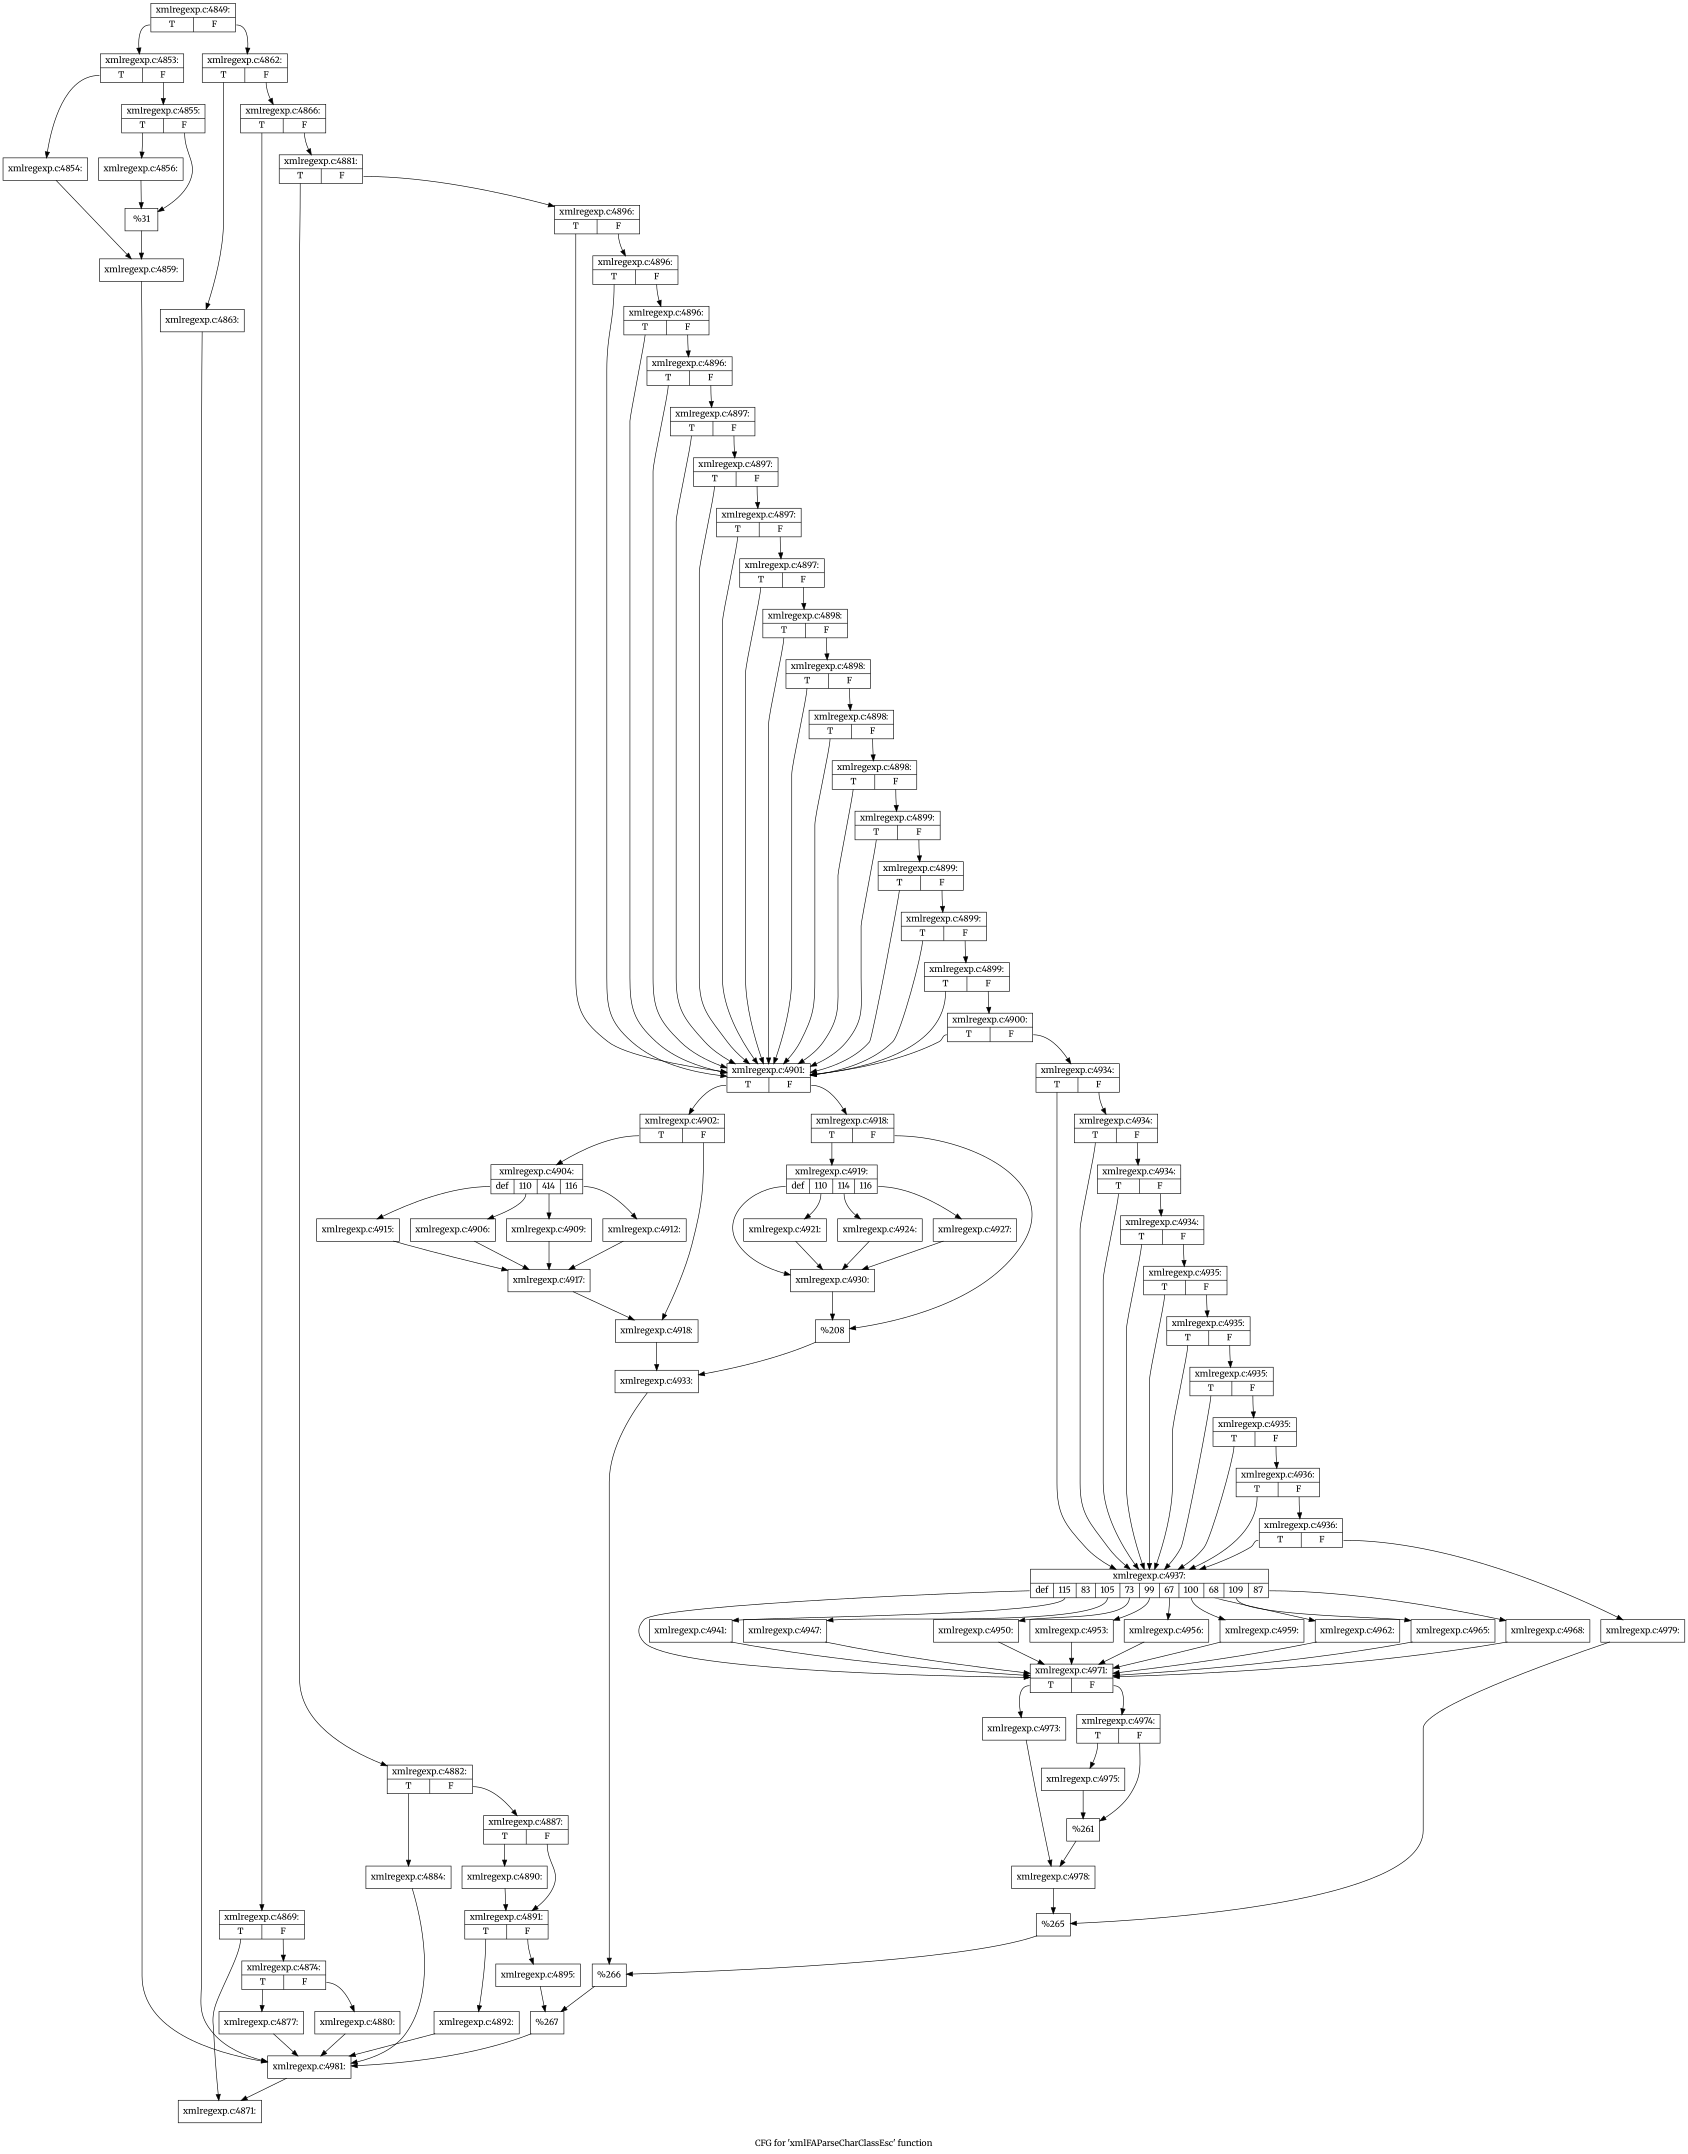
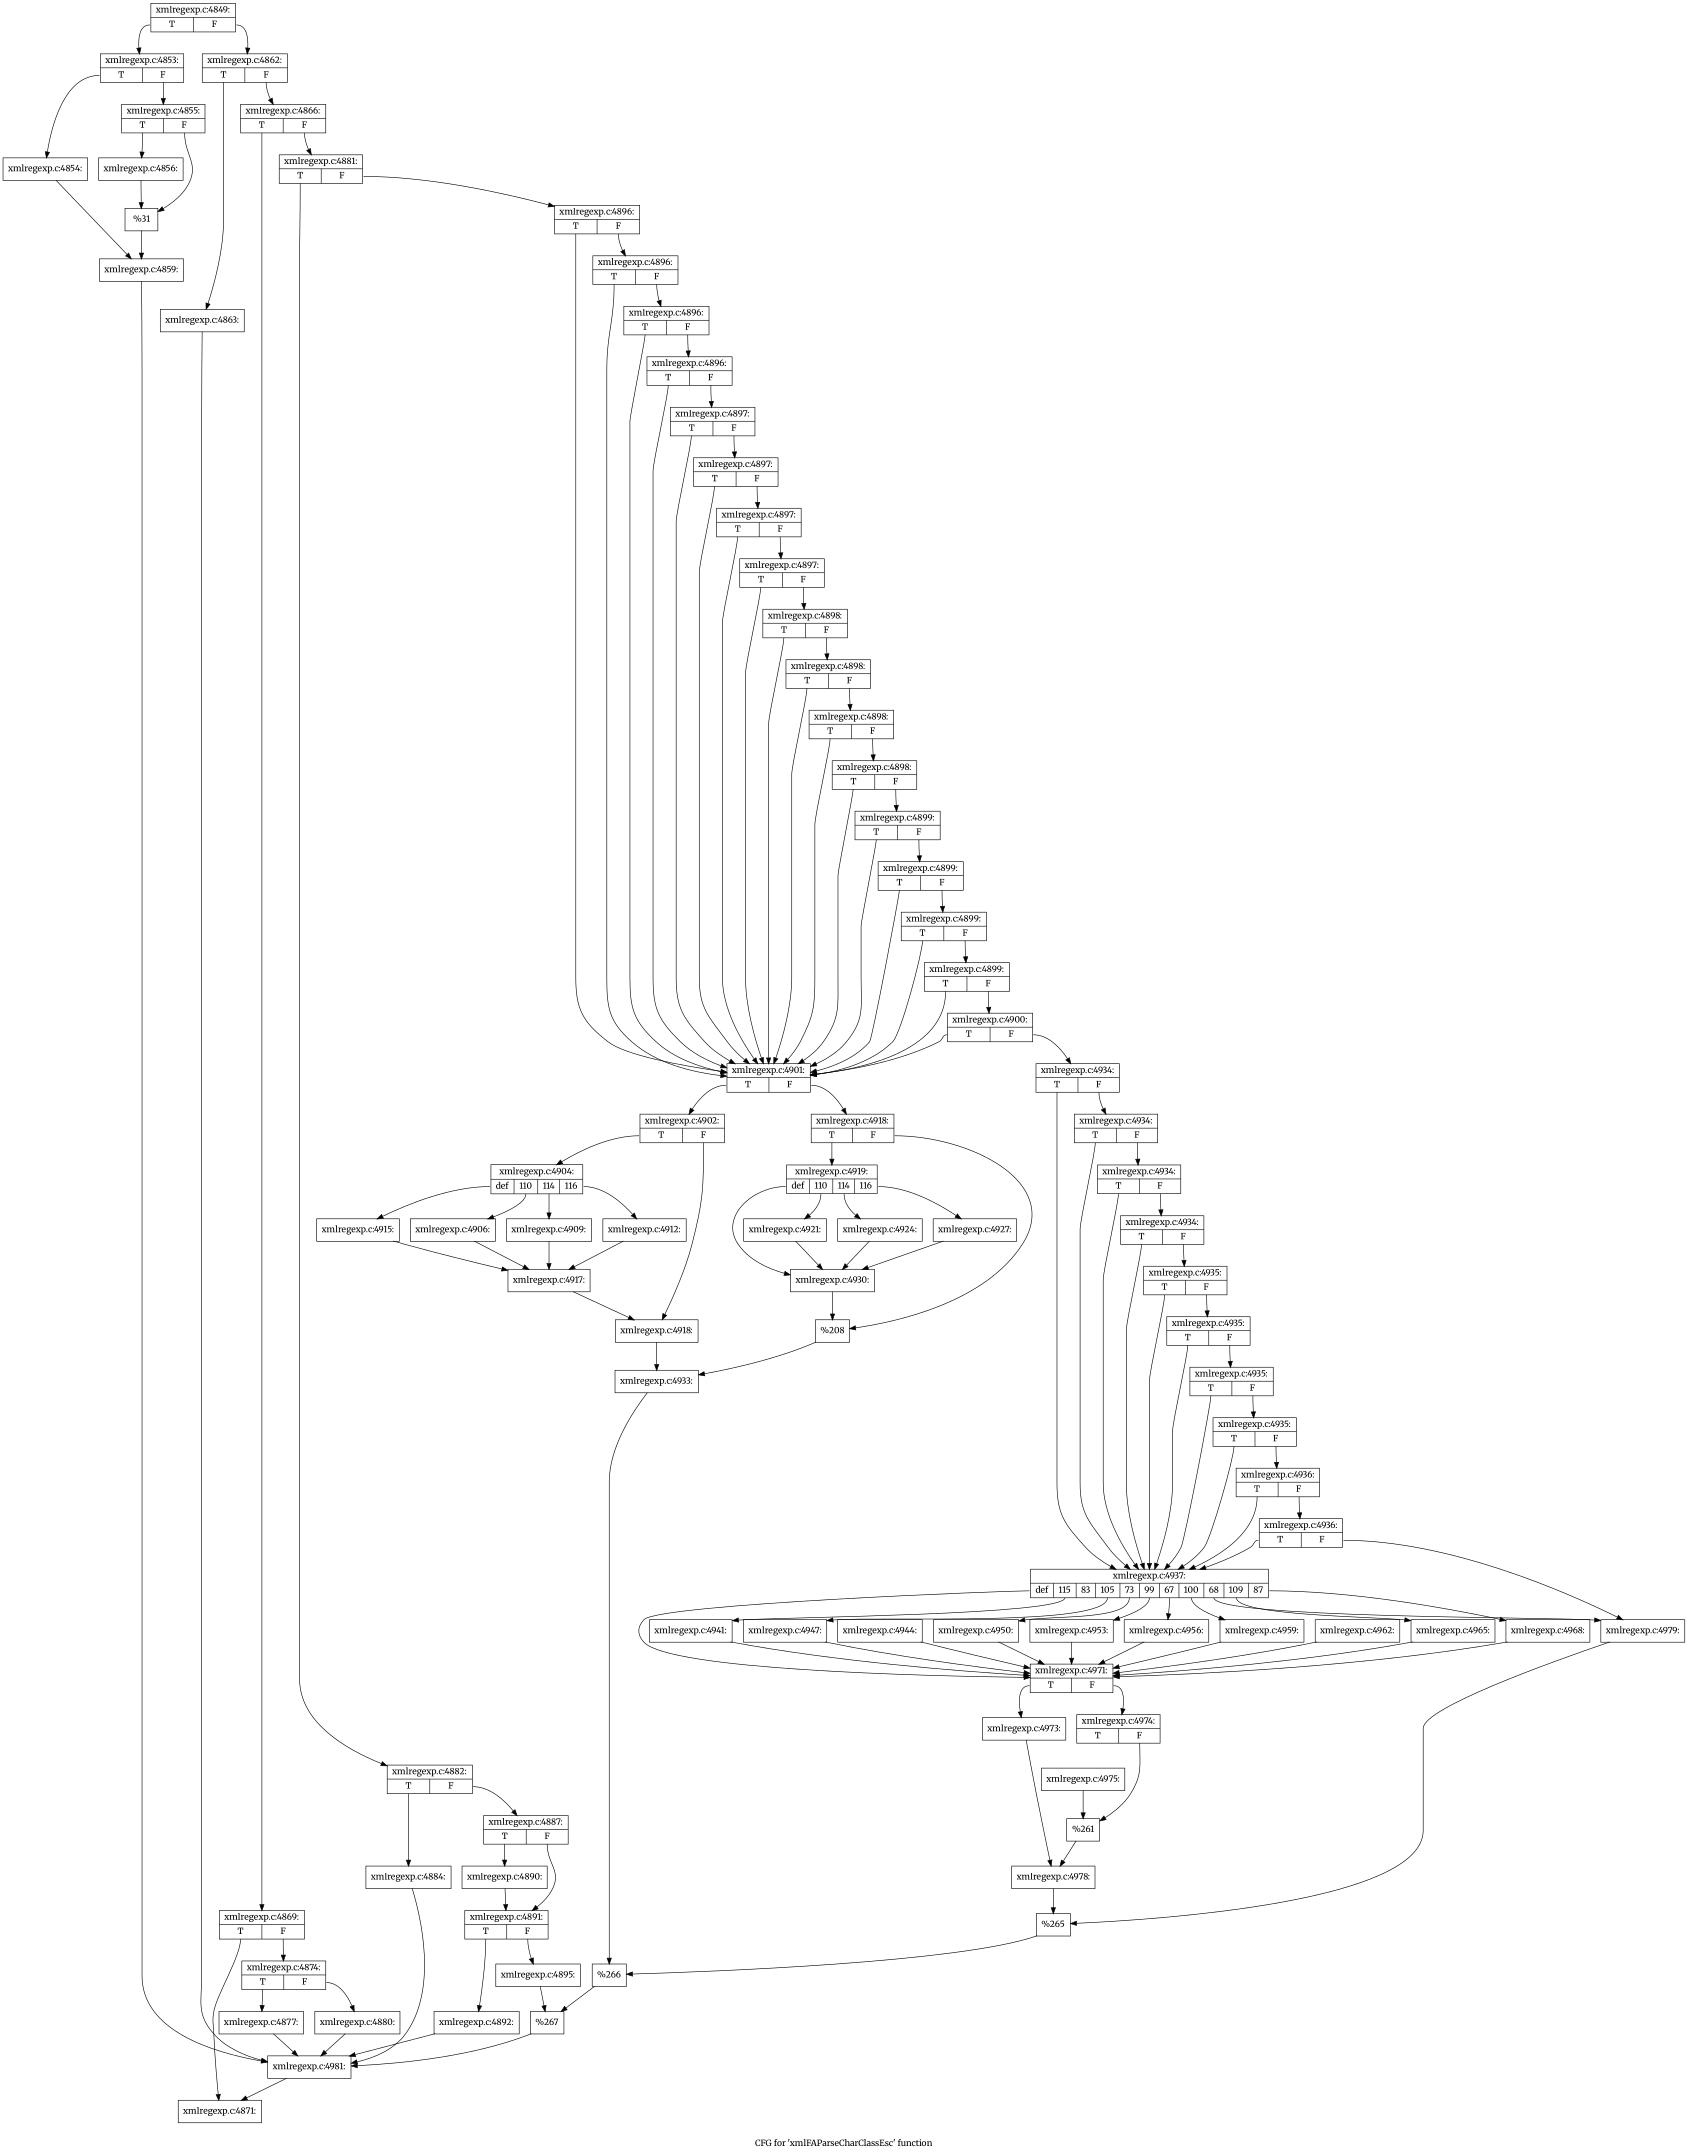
  digraph {
    fontname=Merriweather
    label="CFG for 'xmlFAParseCharClassEsc' function"
    node [fontname=Merriweather shape=record]
    edge [fontname=Merriweather tailport=s0]
    n1 [label="{xmlregexp.c:4849:|{<s0>T|<s1>F}}"]
    n2 [label="{xmlregexp.c:4853:|{<s0>T|<s1>F}}"]
    n3 [label="{xmlregexp.c:4862:|{<s0>T|<s1>F}}"]
    n4 [label="{xmlregexp.c:4854:}"]
    n5 [label="{xmlregexp.c:4855:|{<s0>T|<s1>F}}"]
    n6 [label="{xmlregexp.c:4863:}"]
    n7 [label="{xmlregexp.c:4866:|{<s0>T|<s1>F}}"]
    n8 [label="{xmlregexp.c:4859:}"]
    n9 [label="{xmlregexp.c:4856:}"]
    n10 [label="{%31}"]
    n11 [label="{xmlregexp.c:4981:}"]
    n12 [label="{xmlregexp.c:4869:|{<s0>T|<s1>F}}"]
    n13 [label="{xmlregexp.c:4881:|{<s0>T|<s1>F}}"]
    n14 [label="{xmlregexp.c:4871:}"]
    n15 [label="{xmlregexp.c:4874:|{<s0>T|<s1>F}}"]
    n16 [label="{xmlregexp.c:4882:|{<s0>T|<s1>F}}"]
    n17 [label="{xmlregexp.c:4896:|{<s0>T|<s1>F}}"]
    n18 [label="{xmlregexp.c:4877:}"]
    n19 [label="{xmlregexp.c:4880:}"]
    n20 [label="{xmlregexp.c:4884:}"]
    n21 [label="{xmlregexp.c:4887:|{<s0>T|<s1>F}}"]
    n22 [label="{xmlregexp.c:4901:|{<s0>T|<s1>F}}"]
    n23 [label="{xmlregexp.c:4896:|{<s0>T|<s1>F}}"]
    n24 [label="{xmlregexp.c:4890:}"]
    n25 [label="{xmlregexp.c:4891:|{<s0>T|<s1>F}}"]
    n26 [label="{xmlregexp.c:4902:|{<s0>T|<s1>F}}"]
    n27 [label="{xmlregexp.c:4918:|{<s0>T|<s1>F}}"]
    n28 [label="{xmlregexp.c:4896:|{<s0>T|<s1>F}}"]
    n29 [label="{xmlregexp.c:4892:}"]
    n30 [label="{xmlregexp.c:4895:}"]
    n31 [label="{%267}"]
-   n32 [label="{xmlregexp.c:4904:|{<s0>def|<s1>110|<s2>414|<s3>116}}"]
+   n32 [label="{xmlregexp.c:4904:|{<s0>def|<s1>110|<s2>114|<s3>116}}"]
    n33 [label="{xmlregexp.c:4918:}"]
    n34 [label="{xmlregexp.c:4919:|{<s0>def|<s1>110|<s2>114|<s3>116}}"]
    n35 [label="{%208}"]
    n36 [label="{xmlregexp.c:4896:|{<s0>T|<s1>F}}"]
    n37 [label="{xmlregexp.c:4897:|{<s0>T|<s1>F}}"]
    n38 [label="{xmlregexp.c:4897:|{<s0>T|<s1>F}}"]
    n39 [label="{xmlregexp.c:4897:|{<s0>T|<s1>F}}"]
    n40 [label="{xmlregexp.c:4897:|{<s0>T|<s1>F}}"]
    n41 [label="{xmlregexp.c:4898:|{<s0>T|<s1>F}}"]
    n42 [label="{xmlregexp.c:4898:|{<s0>T|<s1>F}}"]
    n43 [label="{xmlregexp.c:4898:|{<s0>T|<s1>F}}"]
    n44 [label="{xmlregexp.c:4898:|{<s0>T|<s1>F}}"]
    n45 [label="{xmlregexp.c:4899:|{<s0>T|<s1>F}}"]
    n46 [label="{xmlregexp.c:4899:|{<s0>T|<s1>F}}"]
    n47 [label="{xmlregexp.c:4899:|{<s0>T|<s1>F}}"]
    n48 [label="{xmlregexp.c:4899:|{<s0>T|<s1>F}}"]
    n49 [label="{xmlregexp.c:4900:|{<s0>T|<s1>F}}"]
    n50 [label="{xmlregexp.c:4934:|{<s0>T|<s1>F}}"]
    n51 [label="{xmlregexp.c:4937:|{<s0>def|<s1>115|<s2>83|<s3>105|<s4>73|<s5>99|<s6>67|<s7>100|<s8>68|<s9>109|<s10>87}}"]
    n52 [label="{xmlregexp.c:4934:|{<s0>T|<s1>F}}"]
    n53 [label="{xmlregexp.c:4971:|{<s0>T|<s1>F}}"]
    n54 [label="{xmlregexp.c:4941:}"]
    n55 [label="{xmlregexp.c:4947:}"]
    n56 [label="{xmlregexp.c:4950:}"]
    n57 [label="{xmlregexp.c:4953:}"]
    n58 [label="{xmlregexp.c:4956:}"]
    n59 [label="{xmlregexp.c:4959:}"]
    n60 [label="{xmlregexp.c:4962:}"]
    n61 [label="{xmlregexp.c:4965:}"]
    n62 [label="{xmlregexp.c:4968:}"]
    n63 [label="{xmlregexp.c:4934:|{<s0>T|<s1>F}}"]
    n64 [label="{xmlregexp.c:4915:}"]
    n65 [label="{xmlregexp.c:4906:}"]
    n66 [label="{xmlregexp.c:4909:}"]
    n67 [label="{xmlregexp.c:4912:}"]
    n68 [label="{xmlregexp.c:4933:}"]
    n69 [label="{xmlregexp.c:4930:}"]
    n70 [label="{xmlregexp.c:4921:}"]
    n71 [label="{xmlregexp.c:4924:}"]
    n72 [label="{xmlregexp.c:4927:}"]
    n73 [label="{xmlregexp.c:4917:}"]
    n74 [label="{%266}"]
    n75 [label="{xmlregexp.c:4973:}"]
    n76 [label="{xmlregexp.c:4974:|{<s0>T|<s1>F}}"]
+   n77 [label="{xmlregexp.c:4944:}"]
    n78 [label="{xmlregexp.c:4934:|{<s0>T|<s1>F}}"]
    n79 [label="{xmlregexp.c:4935:|{<s0>T|<s1>F}}"]
    n80 [label="{xmlregexp.c:4935:|{<s0>T|<s1>F}}"]
    n81 [label="{xmlregexp.c:4935:|{<s0>T|<s1>F}}"]
    n82 [label="{xmlregexp.c:4935:|{<s0>T|<s1>F}}"]
    n83 [label="{xmlregexp.c:4936:|{<s0>T|<s1>F}}"]
    n84 [label="{xmlregexp.c:4936:|{<s0>T|<s1>F}}"]
    n85 [label="{xmlregexp.c:4979:}"]
    n86 [label="{%265}"]
    n87 [label="{xmlregexp.c:4978:}"]
    n88 [label="{xmlregexp.c:4975:}"]
    n89 [label="{%261}"]
    n1 -> n2
    n1 -> n3 [tailport=s1]
    n2 -> n4
    n2 -> n5 [tailport=s1]
    n3 -> n6
    n3 -> n7 [tailport=s1]
    n4 -> n8
    n5 -> n9
    n5 -> n10 [tailport=s1]
    n6 -> n11
    n7 -> n12
    n7 -> n13 [tailport=s1]
    n8 -> n11
    n9 -> n10
    n10 -> n8
    n11 -> n14
    n12 -> n14
    n12 -> n15 [tailport=s1]
    n13 -> n16
    n13 -> n17 [tailport=s1]
    n15 -> n18
    n15 -> n19 [tailport=s1]
    n16 -> n20
    n16 -> n21 [tailport=s1]
    n17 -> n22
    n17 -> n23 [tailport=s1]
    n18 -> n11
    n19 -> n11
    n20 -> n11
    n21 -> n24
    n21 -> n25 [tailport=s1]
    n22 -> n26
    n22 -> n27 [tailport=s1]
    n23 -> n22
    n23 -> n28 [tailport=s1]
    n24 -> n25
    n25 -> n29
    n25 -> n30 [tailport=s1]
    n26 -> n32
    n26 -> n33 [tailport=s1]
    n27 -> n34
    n27 -> n35 [tailport=s1]
    n28 -> n22
    n28 -> n36 [tailport=s1]
    n29 -> n11
    n30 -> n31
    n31 -> n11
    n32 -> n64
    n32 -> n65 [tailport=s1]
    n32 -> n66 [tailport=s2]
    n32 -> n67 [tailport=s3]
    n33 -> n68
    n34 -> n69
    n34 -> n70 [tailport=s1]
    n34 -> n71 [tailport=s2]
    n34 -> n72 [tailport=s3]
    n35 -> n68
    n36 -> n22
    n36 -> n37 [tailport=s1]
    n37 -> n22
    n37 -> n38 [tailport=s1]
    n38 -> n22
    n38 -> n39 [tailport=s1]
    n39 -> n22
    n39 -> n40 [tailport=s1]
    n40 -> n22
    n40 -> n41 [tailport=s1]
    n41 -> n22
    n41 -> n42 [tailport=s1]
    n42 -> n22
    n42 -> n43 [tailport=s1]
    n43 -> n22
    n43 -> n44 [tailport=s1]
    n44 -> n22
    n44 -> n45 [tailport=s1]
    n45 -> n22
    n45 -> n46 [tailport=s1]
    n46 -> n22
    n46 -> n47 [tailport=s1]
    n47 -> n22
    n47 -> n48 [tailport=s1]
    n48 -> n22
    n48 -> n49 [tailport=s1]
    n49 -> n22
    n49 -> n50 [tailport=s1]
    n50 -> n51
    n50 -> n52 [tailport=s1]
    n51 -> n53
    n51 -> n54 [tailport=s1]
    n51 -> n55 [tailport=s3]
    n51 -> n56 [tailport=s4]
    n51 -> n57 [tailport=s5]
    n51 -> n58 [tailport=s6]
    n51 -> n59 [tailport=s7]
-   n51 -> n60 [tailport=s8]
+   n51 -> n85 [tailport=s8]
    n51 -> n61 [tailport=s9]
    n51 -> n62 [tailport=s10]
    n52 -> n51
    n52 -> n63 [tailport=s1]
    n53 -> n75
    n53 -> n76 [tailport=s1]
    n54 -> n53
    n55 -> n53
    n56 -> n53
    n57 -> n53
    n58 -> n53
    n59 -> n53
    n60 -> n53
    n61 -> n53
    n62 -> n53
    n63 -> n51
    n63 -> n78 [tailport=s1]
    n64 -> n73
    n65 -> n73
    n66 -> n73
    n67 -> n73
    n68 -> n74
    n69 -> n35
    n70 -> n69
    n71 -> n69
    n72 -> n69
    n73 -> n33
    n74 -> n31
    n75 -> n87
-   n76 -> n88
    n76 -> n89 [tailport=s1]
+   n77 -> n53
    n78 -> n51
    n78 -> n79 [tailport=s1]
    n79 -> n51
    n79 -> n80 [tailport=s1]
    n80 -> n51
    n80 -> n81 [tailport=s1]
    n81 -> n51
    n81 -> n82 [tailport=s1]
    n82 -> n51
    n82 -> n83 [tailport=s1]
    n83 -> n51
    n83 -> n84 [tailport=s1]
    n84 -> n51
    n84 -> n85 [tailport=s1]
    n85 -> n86
    n86 -> n74
    n87 -> n86
    n88 -> n89
    n89 -> n87
  }
